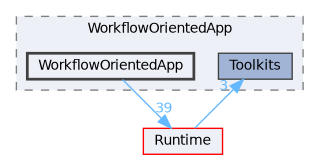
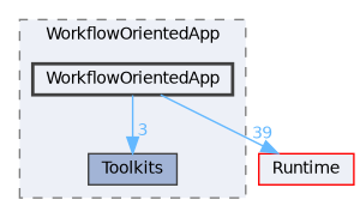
  digraph {
    compound=true
    node [color=grey25 fillcolor="#edf0f7" fontname=Helvetica fontsize=10 shape=box style=filled]
    edge [color=steelblue1 fontcolor=steelblue1 fontname=Helvetica fontsize=10 labeldistance=1.5 labelfontname=Helvetica labelfontsize=10]
    n1 [fillcolor="#a2b4d6" height=0.2 label=Toolkits width=0.4]
    n2 [height=0.2 label=WorkflowOrientedApp style="filled,bold" width=0.4]
    n3 [color=red height=0.2 label=Runtime width=0.4]
    subgraph cluster_1 {
      bgcolor="#edf0f7"
      fontname=Helvetica
      fontsize=10
      label=WorkflowOrientedApp
      pencolor=grey50
      style="filled,dashed"
      n1
      n2
    }
-   n3 -> n1 [headlabel=3]
+   n2 -> n1 [headlabel=3]
    n2 -> n3 [headlabel=39]
  }
